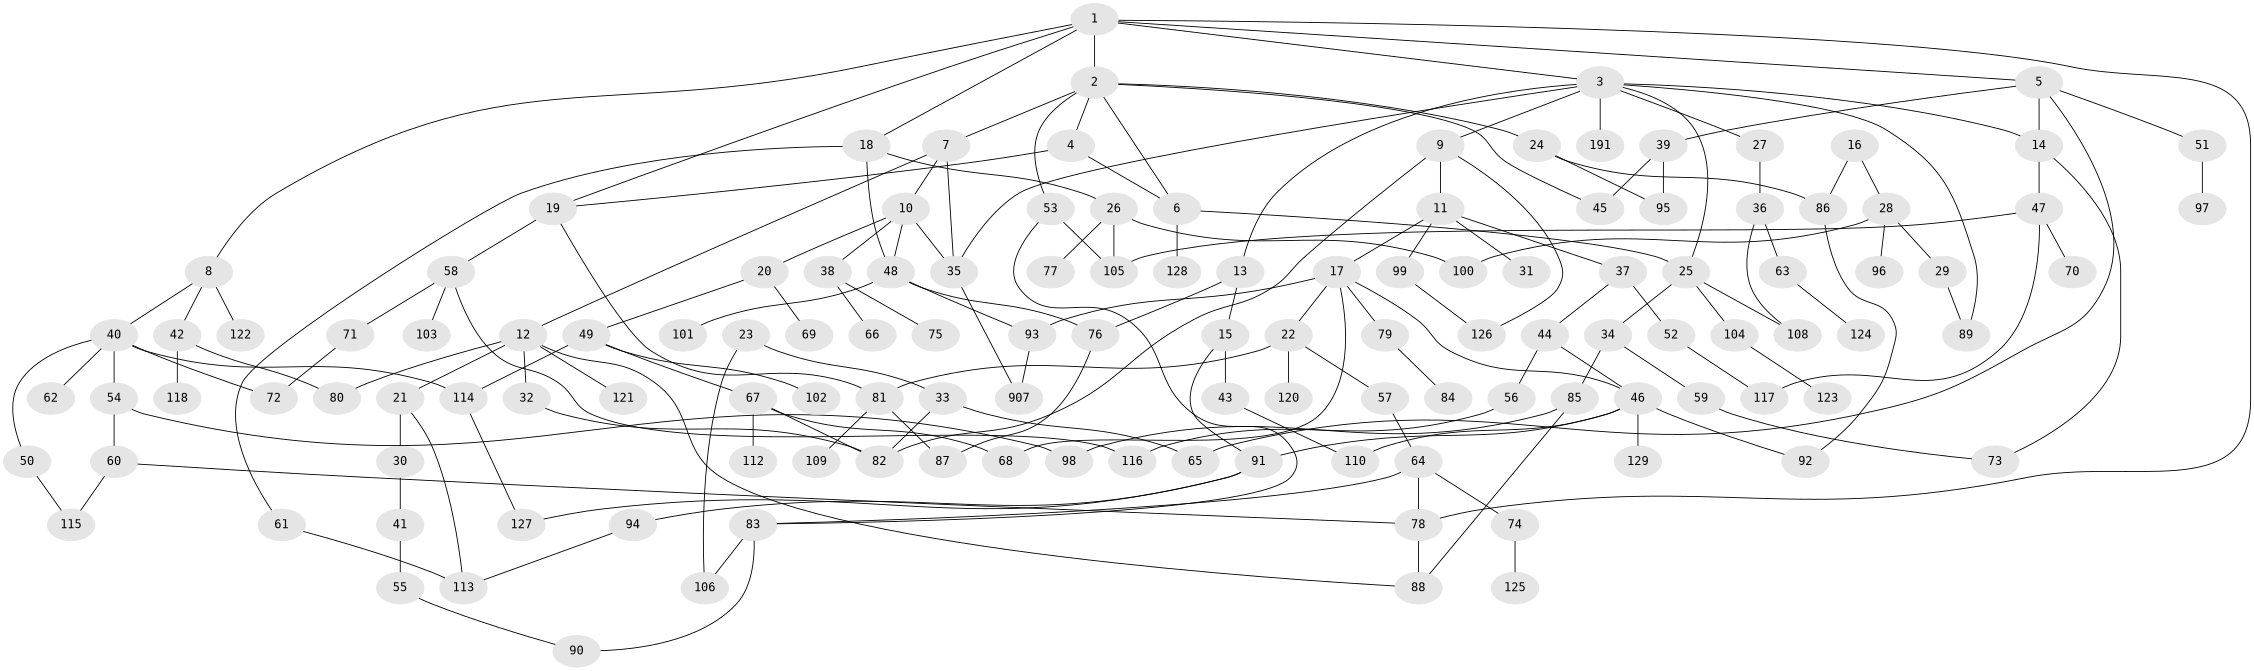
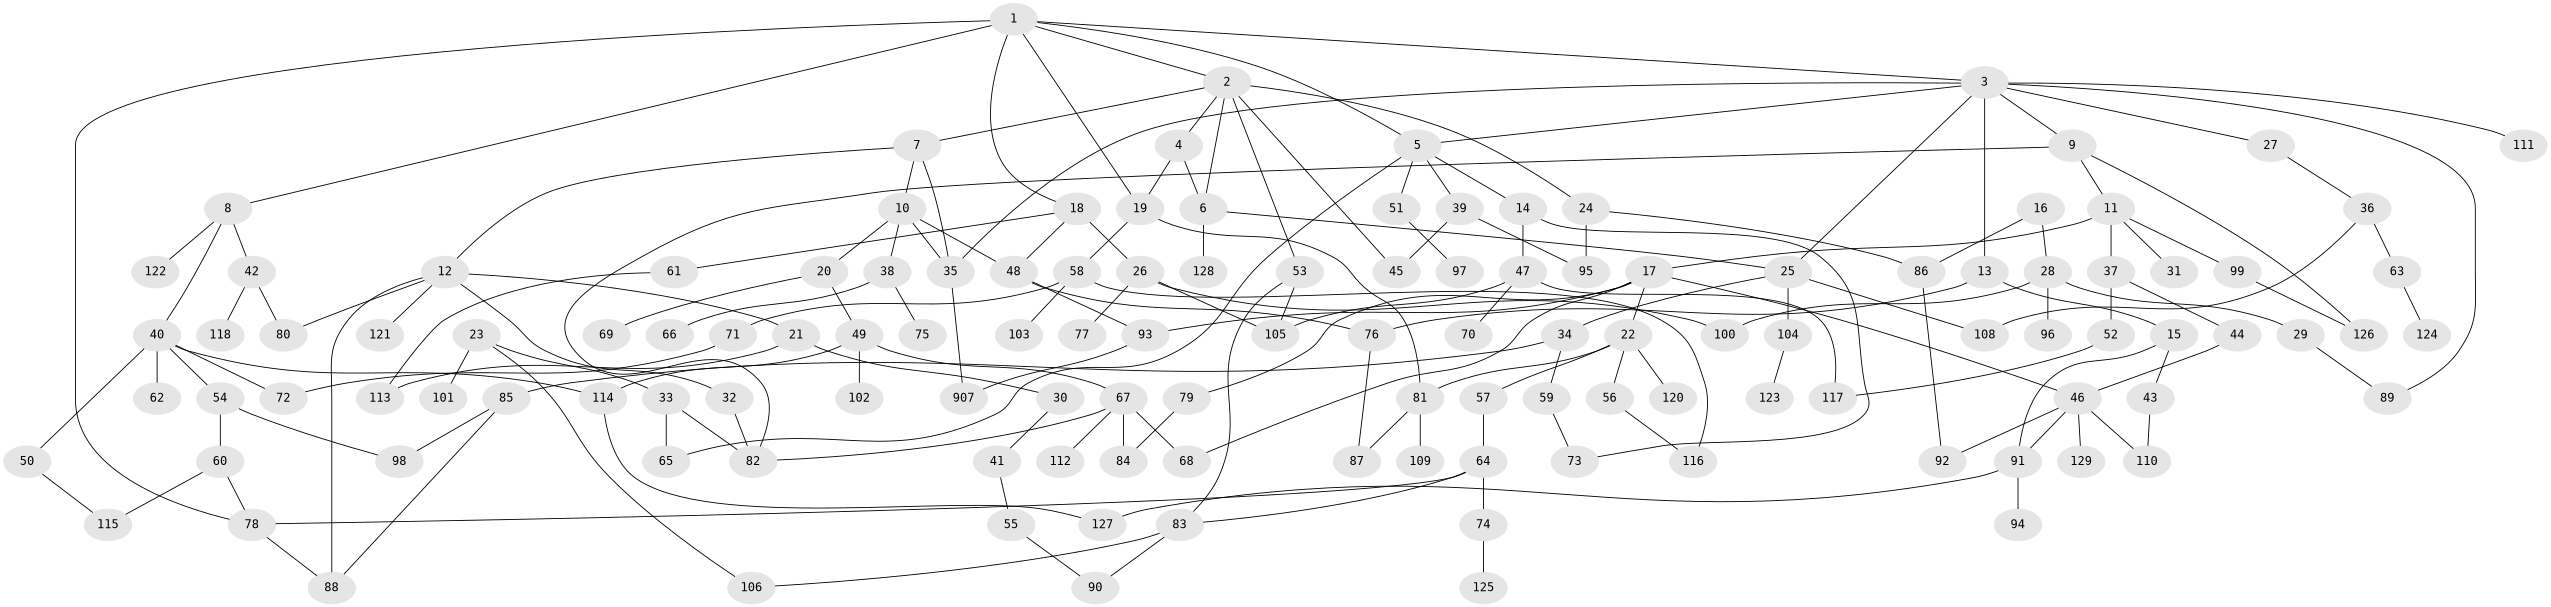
  graph {
    fontname="DejaVu Sans Mono"
    node [color=gray90 fontname="DejaVu Sans Mono" style=filled]
    edge [fontname="DejaVu Sans Mono"]
    1
    2
    3
    5
    8
    18
    19
    78
    4
    6
    7
    24
    45
    53
    9
    13
    14
    25
    27
    35
    89
-   111 [label=191]
+   111
    39
    51
    65
    40
    42
    122
    48
    26
    61
    58
    81
    88
    128
    10
    12
    86
    95
    105
    83
    11
    82
    126
    15
    76
    47
    73
    34
    104
    108
    36
    n53 [label=907]
    97
    20
    38
    21
    32
    80
    121
    50
    54
    62
    72
    114
    118
    17
    31
    37
    99
    49
    69
    66
    75
    93
    22
    46
    68
    79
    44
    52
    30
    113
    43
    91
    87
    70
    117
    16
    28
    110
    94
    127
    100
    29
    96
    92
    57
    120
    129
    84
    77
    23
    33
    101
    106
    116
    71
    103
    109
    67
    102
    41
    64
    59
    85
    123
    63
    55
    98
    124
    56
    115
    60
    90
    112
    74
    125
    1 -- 2
    1 -- 3
    1 -- 5
    1 -- 8
    1 -- 18
    1 -- 19
    1 -- 78
    2 -- 4
    2 -- 6
    2 -- 7
    2 -- 24
    2 -- 45
    2 -- 53
    3 -- 9
    3 -- 13
-   3 -- 14
+   3 -- 5
    3 -- 25
    3 -- 27
    3 -- 35
    3 -- 89
    3 -- 111
    5 -- 14
    5 -- 39
    5 -- 51
    5 -- 65
    8 -- 40
    8 -- 42
    8 -- 122
    18 -- 48
    18 -- 26
    18 -- 61
    19 -- 58
    19 -- 81
    78 -- 88
    4 -- 19
    4 -- 6
    6 -- 25
    6 -- 128
    7 -- 35
    7 -- 10
    7 -- 12
    24 -- 86
    24 -- 95
    53 -- 105
    53 -- 83
    9 -- 11
    9 -- 82
    9 -- 126
    13 -- 15
    13 -- 76
    14 -- 47
    14 -- 73
    25 -- 34
    25 -- 104
    25 -- 108
    27 -- 36
    35 -- n53
    39 -- 45
    39 -- 95
    51 -- 97
    40 -- 50
    40 -- 54
    40 -- 62
    40 -- 72
    40 -- 114
    42 -- 80
    42 -- 118
    48 -- 76
    48 -- 93
    26 -- 105
    26 -- 100
    26 -- 77
    61 -- 113
    58 -- 116
    58 -- 71
    58 -- 103
    81 -- 87
    81 -- 109
    10 -- 35
    10 -- 48
    10 -- 20
    10 -- 38
    12 -- 88
    12 -- 21
    12 -- 32
    12 -- 80
    12 -- 121
    86 -- 92
    83 -- 106
    83 -- 90
    11 -- 17
    11 -- 31
    11 -- 37
    11 -- 99
    15 -- 43
    15 -- 91
    76 -- 87
    47 -- 105
    47 -- 70
    47 -- 117
    34 -- 59
    34 -- 85
    104 -- 123
    36 -- 108
    36 -- 63
    20 -- 49
    20 -- 69
    38 -- 66
    38 -- 75
    21 -- 30
    21 -- 113
    32 -- 82
    50 -- 115
    54 -- 98
    54 -- 60
    114 -- 127
    17 -- 93
    17 -- 22
    17 -- 46
    17 -- 68
    17 -- 79
    37 -- 44
    37 -- 52
    99 -- 126
    49 -- 114
    49 -- 67
    49 -- 102
    93 -- n53
    22 -- 81
    22 -- 57
    22 -- 120
    46 -- 91
    46 -- 110
    46 -- 92
    46 -- 129
    79 -- 84
    44 -- 46
-   44 -- 56
+   22 -- 56
    52 -- 117
    30 -- 41
    43 -- 110
    91 -- 94
    91 -- 127
    16 -- 86
    16 -- 28
    28 -- 100
    28 -- 29
    28 -- 96
-   94 -- 113
    29 -- 89
    57 -- 64
    23 -- 33
-   48 -- 101
+   23 -- 101
    23 -- 106
    33 -- 65
    33 -- 82
    71 -- 72
    67 -- 82
    67 -- 68
+   67 -- 84
    67 -- 112
    41 -- 55
    64 -- 78
    64 -- 83
    64 -- 74
    59 -- 73
    85 -- 88
    85 -- 98
    63 -- 124
    55 -- 90
    56 -- 116
    60 -- 78
    60 -- 115
    74 -- 125
  }
